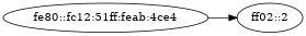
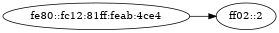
  digraph {
    rankdir=LR
    node [activity_score=0.27 degree=3 total_connections=3]
-   "fe80::fc12:81ff:feab:4ce4" [in_degree=0 out_degree=3 label="fe80::fc12:51ff:feab:4ce4"]
+   "fe80::fc12:81ff:feab:4ce4" [in_degree=0 out_degree=3]
    "ff02::2" [in_degree=3 out_degree=0]
    "fe80::fc12:81ff:feab:4ce4" -> "ff02::2" [conn_state_other=1.00 conn_state_partial=0.00 conn_state_rejected_reset=0.00 conn_state_successful=0.00 conn_state_suspicious=0.00 dst_port_type=0.00 history_length=0.10 local_orig=1.00 local_resp=0.00 orig_bytes=0.00 orig_ip_bytes=0.29 orig_pkts=0.05 protocol_ICMP=1.00 protocol_TCP=0.00 protocol_UDP=0.00 protocol_UNKNOWN=0.00 resp_bytes=0.00 resp_ip_bytes=0.00 resp_pkts=0.00 service_DNS=0.00 service_FTP=0.00 service_HTTP=0.00 service_SSH=0.00 service_UNKNOWN=1.00 src_port_type=0.00 timestamp_cos=-0.63 timestamp_sin=0.78]
  }
